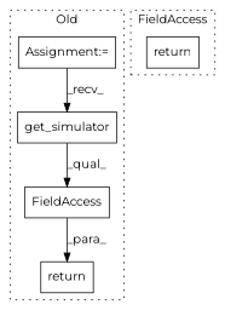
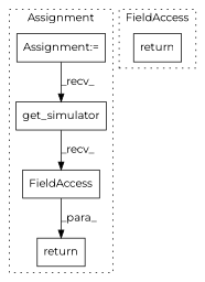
  digraph {
    fontname=Montserrat
    node [a=41 fontname=Montserrat l=7 shape=box]
    edge [fontname=Montserrat]
    n1 [a=32 l=15 label=get_simulator s=6329]
    n2 [a=22 l=27 label=FieldAccess s=6357]
    n3 [a=7 l=17 label="Assignment:=" s=6277]
    n4 [label=return s=6350]
    n5 [label=return s=5779]
    subgraph cluster_1 {
-     label=Old
+     label=Assignment
      style=dotted
      n1
      n2
      n3
      n4
    }
    subgraph cluster_2 {
      label=FieldAccess
      style=dotted
      n5
    }
-   n1 -> n2 [label=_qual_]
+   n1 -> n2 [label=_recv_]
    n2 -> n4 [label=_para_]
    n3 -> n1 [label=_recv_]
  }
